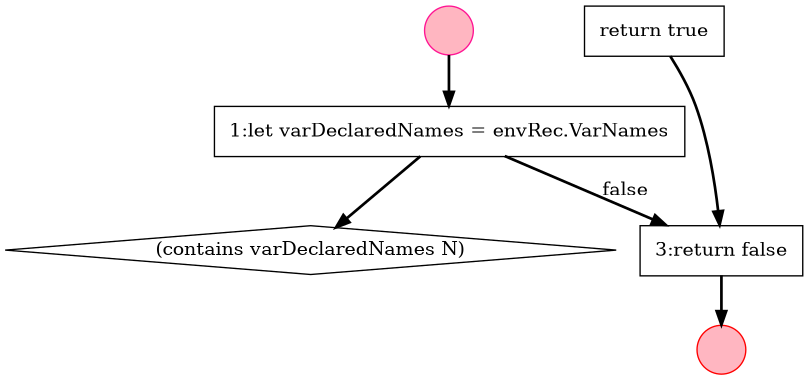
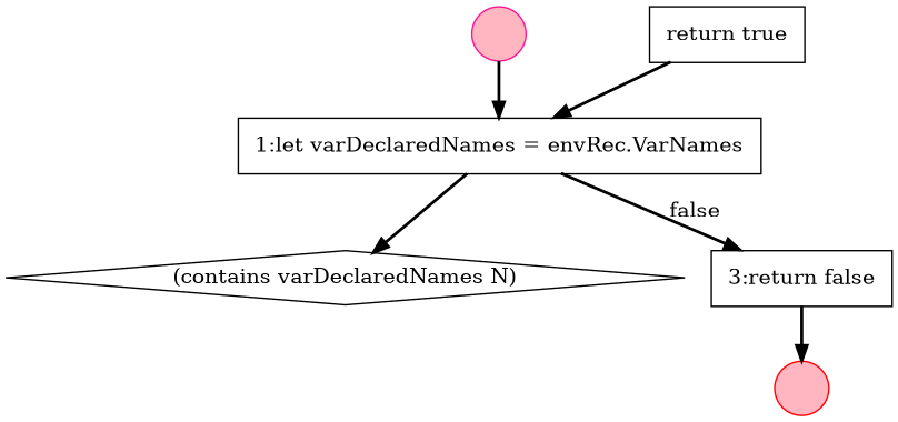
  digraph {
    node [color=black fillcolor=white shape=none style=filled]
    edge [color=black style=bold]
    n1 [label=<<font color="black">     <table border="0" cellborder="1" cellspacing="0" cellpadding="10">       <tr><td align="left">3:return false</td></tr>     </table>   </font>> margin=0]
    n2 [color=red fillcolor=lightpink label=" " shape=circle]
    n3 [color=deeppink fillcolor=lightpink label=" " shape=circle]
    n4 [label=<<font color="black">     <table border="0" cellborder="1" cellspacing="0" cellpadding="10">       <tr><td align="left">1:let varDeclaredNames = envRec.VarNames</td></tr>     </table>   </font>> margin=0]
    n5 [label=<<font color="black">(contains varDeclaredNames N)</font>> shape=diamond]
    n6 [label=<<font color="black">     <table border="0" cellborder="1" cellspacing="0" cellpadding="10">       <tr><td align="left">return true</td></tr>     </table>   </font>> margin=0]
    n1 -> n2
    n3 -> n4
    n4 -> n1 [label=<<font color="black">false</font>>]
    n4 -> n5
-   n6 -> n1
+   n6 -> n4
  }
